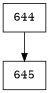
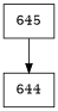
  digraph {
    node [shape=record]
    n1 [label="{644}"]
    n2 [label="{645}"]
-   n1 -> n2
+   n2 -> n1
  }
